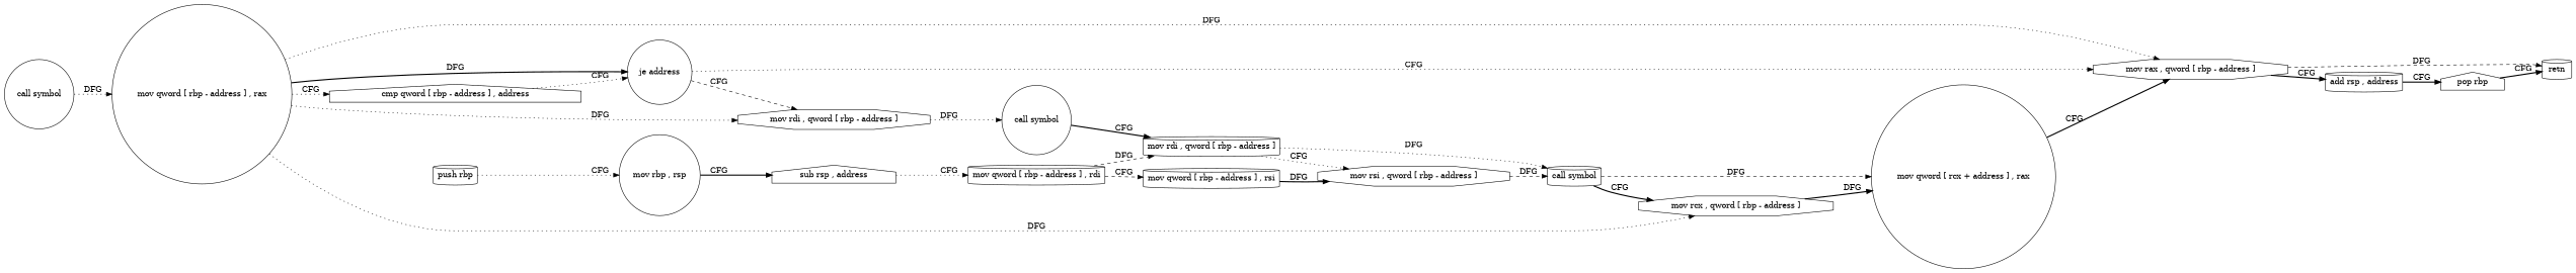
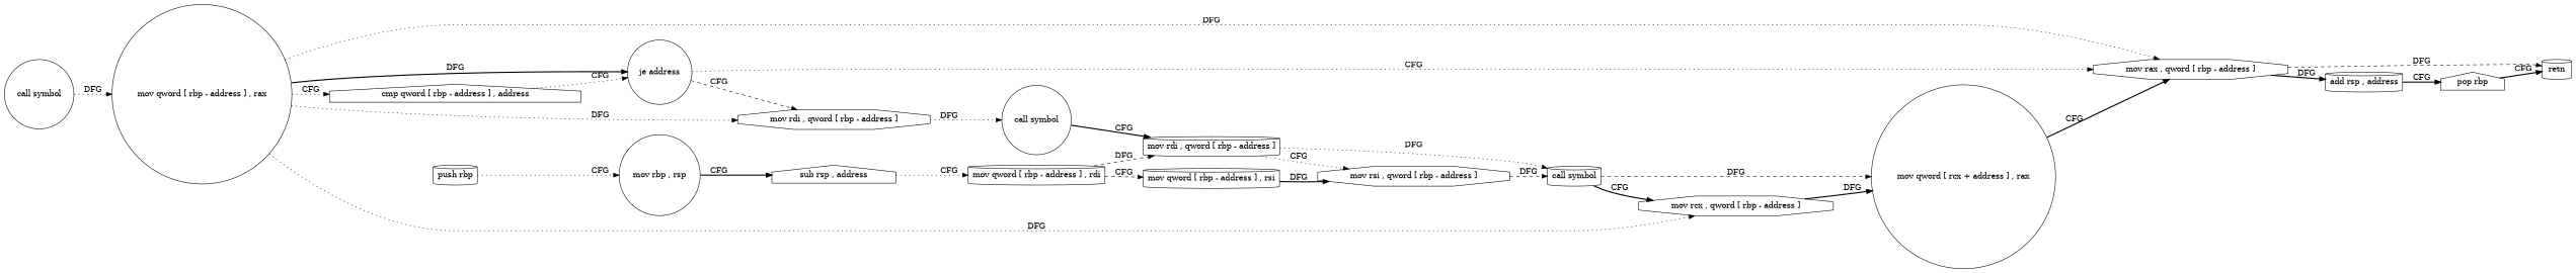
  digraph {
    rankdir=LR
    node [shape=cylinder]
    edge [style=dotted]
    n1 [label="push rbp"]
    n2 [label="mov rbp , rsp" shape=circle]
    n3 [label="sub rsp , address" shape=house]
    n4 [label="mov qword [ rbp - address ] , rdi"]
    n5 [label="mov qword [ rbp - address ] , rsi"]
    n6 [label="mov rdi , qword [ rbp - address ]"]
    n7 [label="mov rsi , qword [ rbp - address ]" shape=octagon]
    n8 [label="call symbol"]
    n9 [label="call symbol" shape=circle]
    n10 [label="mov qword [ rbp - address ] , rax" shape=circle]
    n11 [label="cmp qword [ rbp - address ] , address" shape=house]
    n12 [label="je address" shape=circle]
    n13 [label="mov rax , qword [ rbp - address ]" shape=octagon]
    n14 [label="mov rdi , qword [ rbp - address ]" shape=octagon]
    n15 [label="mov rcx , qword [ rbp - address ]" shape=octagon]
    n16 [label="add rsp , address"]
    n17 [label=retn]
    n18 [label="call symbol" shape=circle]
    n19 [label="mov qword [ rcx + address ] , rax" shape=circle]
    n20 [label="pop rbp" shape=house]
    n1 -> n2 [label=CFG]
    n2 -> n3 [label=CFG style=bold]
    n3 -> n4 [label=CFG]
    n4 -> n5 [label=CFG style=dashed]
    n4 -> n6 [label=DFG style=dashed]
    n5 -> n7 [label=DFG style=bold]
    n6 -> n7 [label=CFG]
    n6 -> n8 [label=DFG]
    n7 -> n8 [label=DFG style=dashed]
    n8 -> n15 [label=CFG style=bold]
    n8 -> n19 [label=DFG style=dashed]
    n9 -> n10 [label=DFG]
    n10 -> n11 [label=CFG]
    n10 -> n12 [label=DFG style=bold]
    n10 -> n13 [label=DFG]
    n10 -> n14 [label=DFG]
    n10 -> n15 [label=DFG]
    n11 -> n12 [label=CFG]
    n12 -> n13 [label=CFG]
    n12 -> n14 [label=CFG style=dashed]
-   n13 -> n16 [label=CFG style=bold]
+   n13 -> n16 [label=DFG style=bold]
    n13 -> n17 [label=DFG style=dashed]
    n14 -> n18 [label=DFG]
    n15 -> n19 [label=DFG style=bold]
    n16 -> n20 [label=CFG style=bold]
    n18 -> n6 [label=CFG style=bold]
    n19 -> n13 [label=CFG style=bold]
    n20 -> n17 [label=CFG style=bold]
  }
